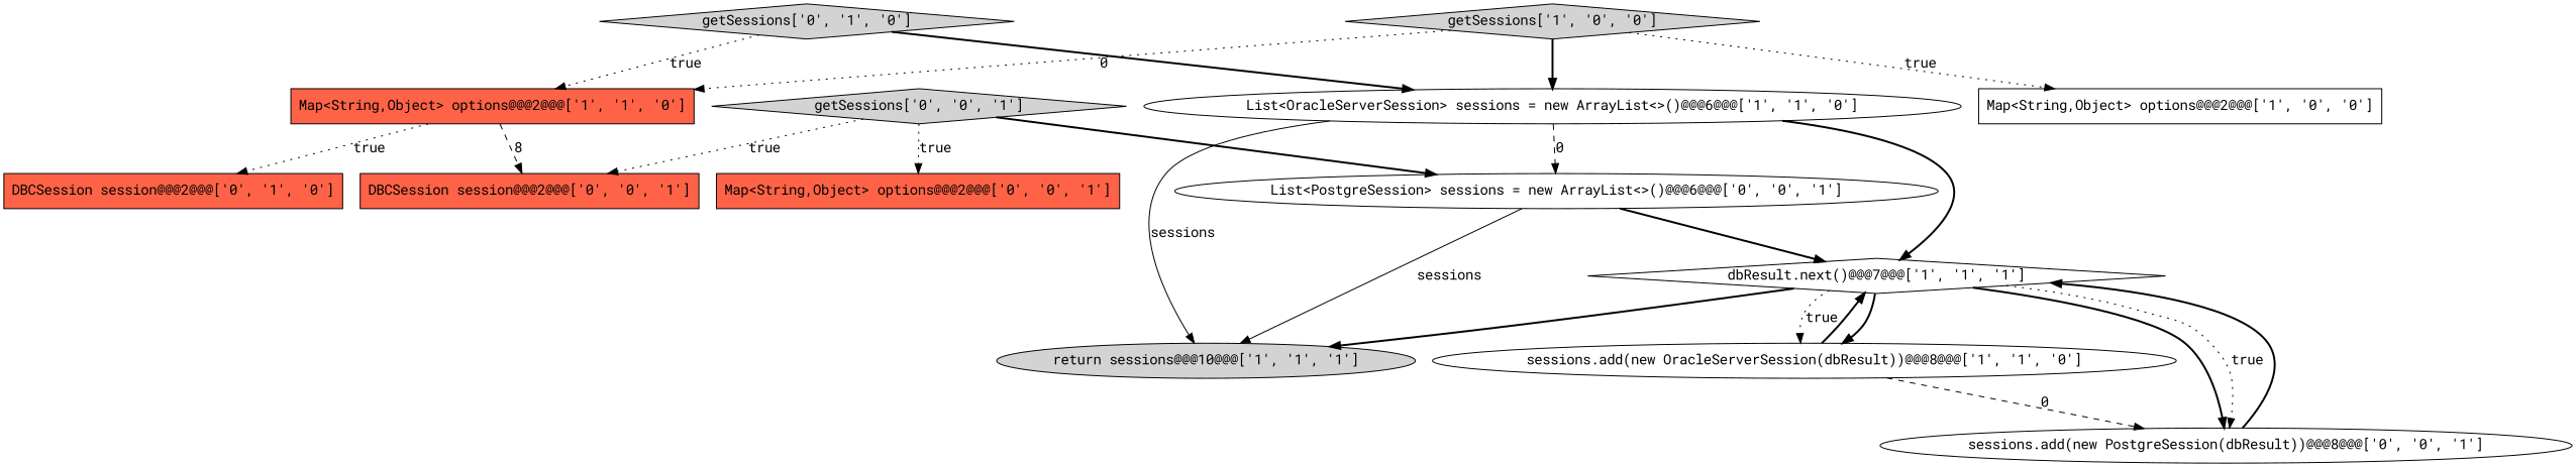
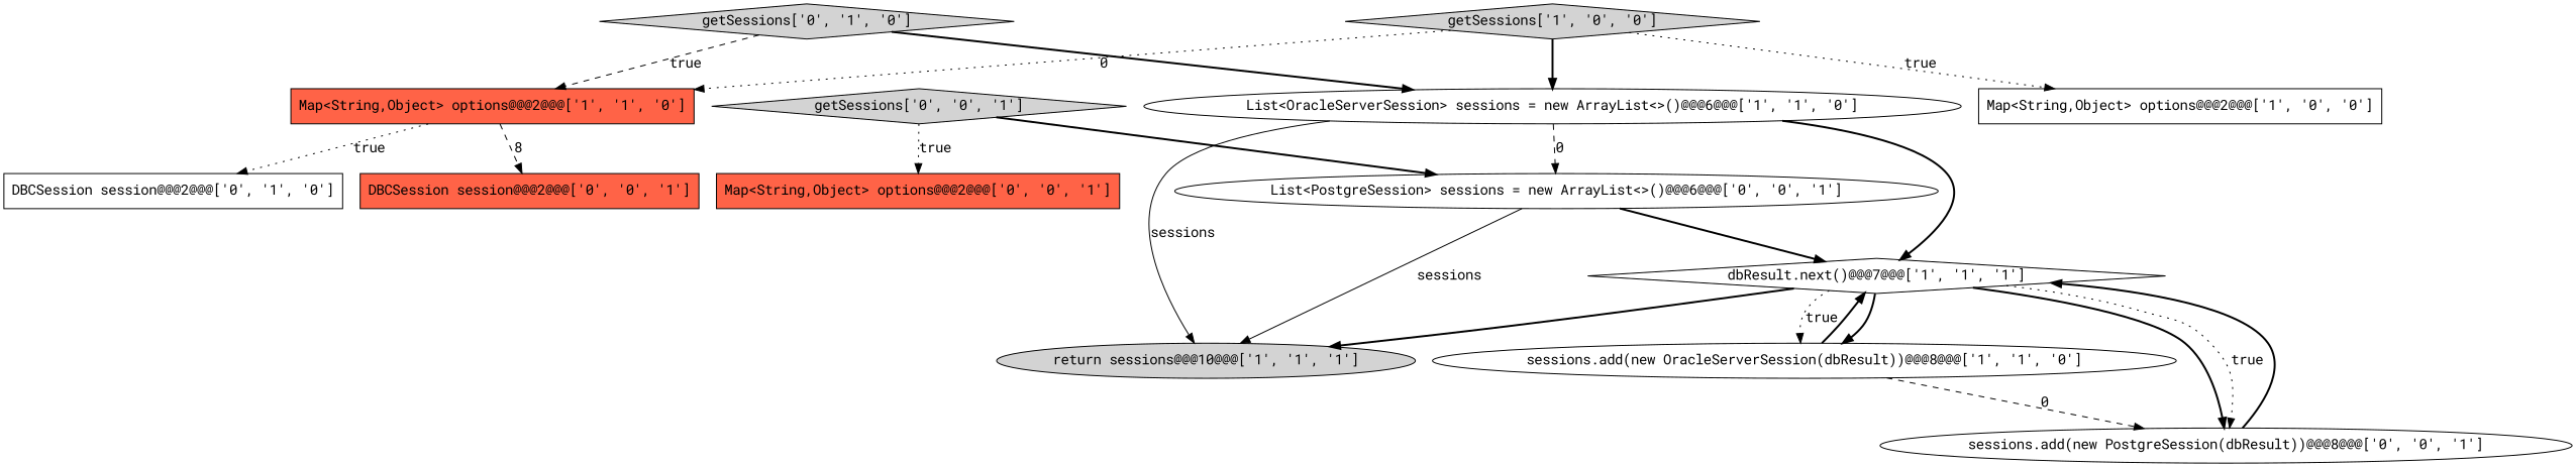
  digraph {
    fontname="Roboto Mono"
    node [fillcolor=white fontname="Roboto Mono" shape=ellipse style=filled]
    edge [fontname="Roboto Mono" style=bold]
    n1 [fillcolor=lightgray label="getSessions['1', '0', '0']" shape=diamond]
    n2 [label="List<OracleServerSession> sessions = new ArrayList<>()@@@6@@@['1', '1', '0']"]
    n3 [fillcolor=tomato label="Map<String,Object> options@@@2@@@['1', '1', '0']" shape=box]
    n4 [label="Map<String,Object> options@@@2@@@['1', '0', '0']" shape=box]
    n5 [label="List<PostgreSession> sessions = new ArrayList<>()@@@6@@@['0', '0', '1']"]
    n6 [label="dbResult.next()@@@7@@@['1', '1', '1']" shape=diamond]
    n7 [fillcolor=lightgray label="return sessions@@@10@@@['1', '1', '1']"]
-   n8 [fillcolor=tomato label="DBCSession session@@@2@@@['0', '1', '0']" shape=box]
+   n8 [label="DBCSession session@@@2@@@['0', '1', '0']" shape=box]
    n9 [fillcolor=tomato label="DBCSession session@@@2@@@['0', '0', '1']" shape=box]
    n10 [fillcolor=lightgray label="getSessions['0', '1', '0']" shape=diamond]
    n11 [label="sessions.add(new PostgreSession(dbResult))@@@8@@@['0', '0', '1']"]
    n12 [label="sessions.add(new OracleServerSession(dbResult))@@@8@@@['1', '1', '0']"]
    n13 [fillcolor=lightgray label="getSessions['0', '0', '1']" shape=diamond]
    n14 [fillcolor=tomato label="Map<String,Object> options@@@2@@@['0', '0', '1']" shape=box]
    n1 -> n2
    n1 -> n3 [label=0 style=dotted]
    n1 -> n4 [label=true style=dotted]
    n2 -> n5 [label=0 style=dashed]
    n2 -> n6
    n2 -> n7 [label=sessions style=solid]
    n3 -> n8 [label=true style=dotted]
    n3 -> n9 [label=8 style=dashed]
    n5 -> n6
    n5 -> n7 [label=sessions style=solid]
    n6 -> n7
    n6 -> n11
    n6 -> n11 [label=true style=dotted]
    n6 -> n12
    n6 -> n12 [label=true style=dotted]
    n10 -> n2
-   n10 -> n3 [label=true style=dotted]
+   n10 -> n3 [label=true style=dashed]
    n11 -> n6
    n12 -> n6
    n12 -> n11 [label=0 style=dashed]
    n13 -> n5
-   n13 -> n9 [label=true style=dotted]
    n13 -> n14 [label=true style=dotted]
  }
